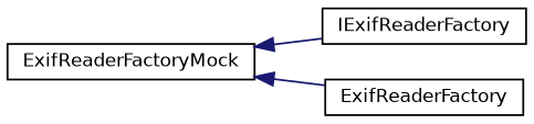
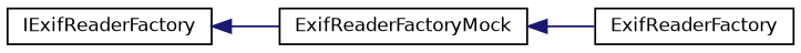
  digraph {
    rankdir=LR
    node [color=black fillcolor=white fontname=Helvetica fontsize=10 shape=record style=filled]
    edge [color=midnightblue dir=back fontname=Helvetica fontsize=10 labelfontname=Helvetica labelfontsize=10 style=solid]
    n1 [height=0.2 label=IExifReaderFactory width=0.4]
    n2 [height=0.2 label=ExifReaderFactoryMock width=0.4]
    n3 [height=0.2 label=ExifReaderFactory width=0.4]
-   n2 -> n1
+   n1 -> n2
    n2 -> n3
  }
